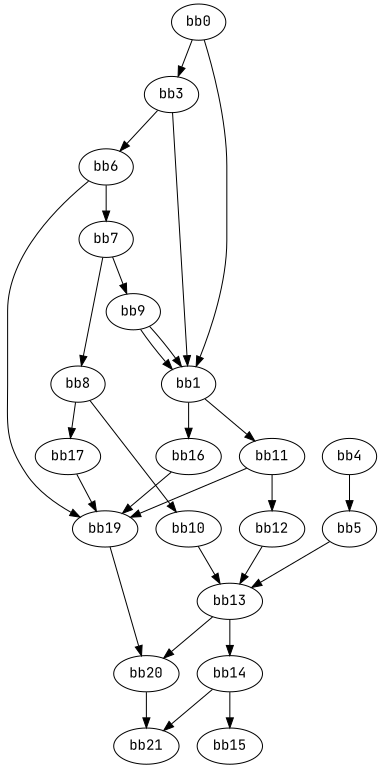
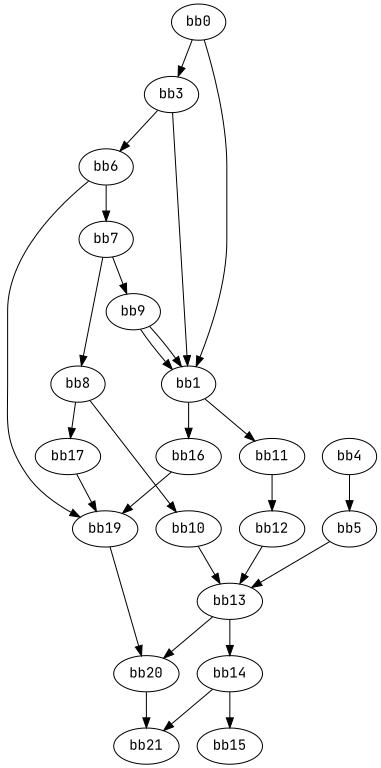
  digraph {
    fontname="JetBrains Mono"
    node [fontname="JetBrains Mono"]
    edge [fontname="JetBrains Mono"]
    n1 [label="bb0\l"]
    n2 [label="bb1\l"]
    n3 [label="bb3\l"]
    n4 [label="bb11\l"]
    n5 [label="bb16\l"]
    n6 [label="bb6\l"]
    n7 [label="bb19\l"]
    n8 [label="bb12\l"]
    n9 [label="bb4\l"]
    n10 [label="bb5\l"]
    n11 [label="bb7\l"]
    n12 [label="bb13\l"]
    n13 [label="bb14\l"]
    n14 [label="bb20\l"]
    n15 [label="bb8\l"]
    n16 [label="bb9\l"]
    n17 [label="bb10\l"]
    n18 [label="bb17\l"]
    n19 [label="bb15\l"]
    n20 [label="bb21\l"]
    n1 -> n2
    n1 -> n3
    n2 -> n4
    n2 -> n5
    n3 -> n2
    n3 -> n6
-   n4 -> n7
    n4 -> n8
    n5 -> n7
    n6 -> n7
    n6 -> n11
    n7 -> n14
    n8 -> n12
    n9 -> n10
    n10 -> n12
    n11 -> n15
    n11 -> n16
    n12 -> n13
    n12 -> n14
    n13 -> n19
    n13 -> n20
    n14 -> n20
    n15 -> n17
    n15 -> n18
    n16 -> n2
    n16 -> n2
    n17 -> n12
    n18 -> n7
  }
